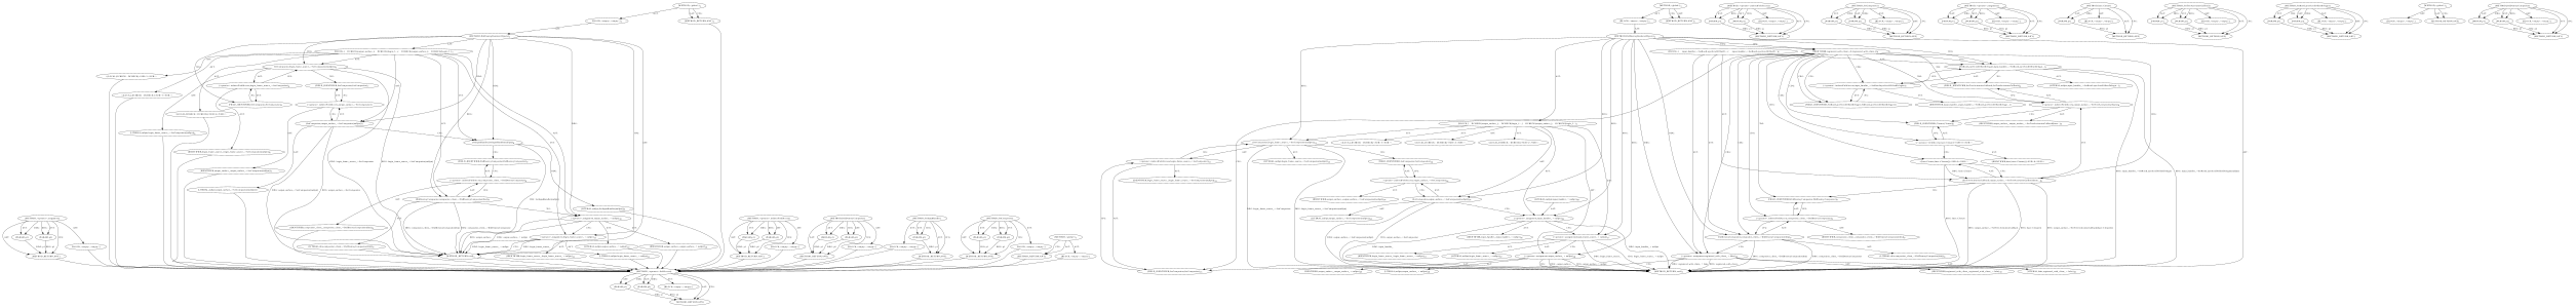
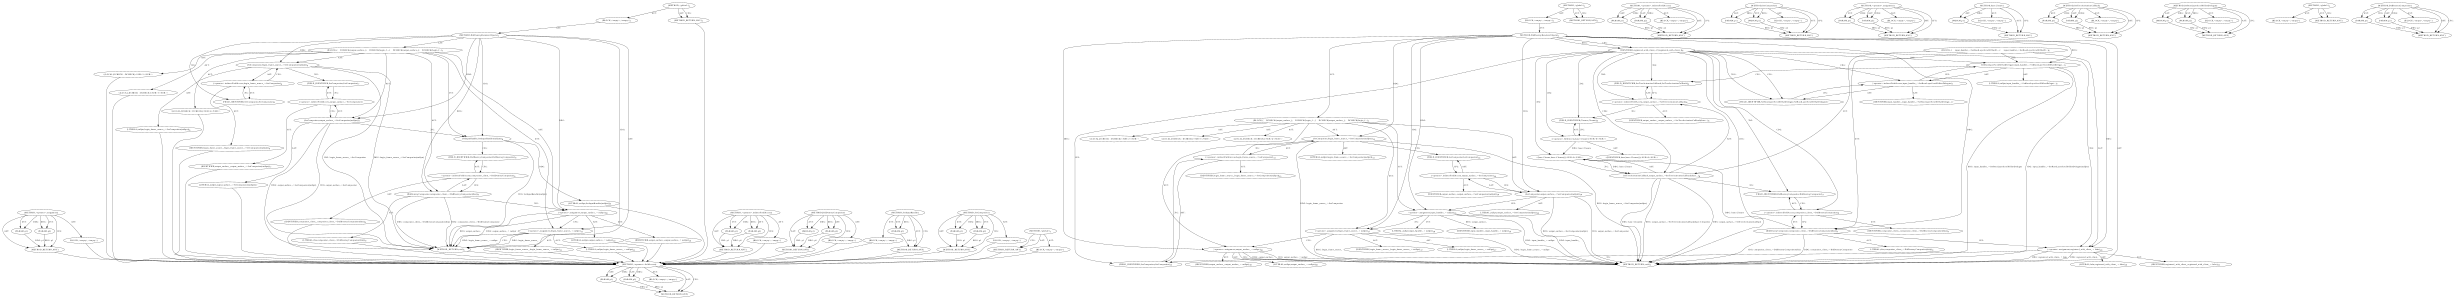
  digraph {
    fontname="Liberation Serif"
    node [fontname="Liberation Serif"]
    edge [fontname="Liberation Serif"]
    n1 [label=<(METHOD,&lt;operator&gt;.assignment)>]
    n2 [label=<(PARAM,p1)>]
    n3 [label=<(PARAM,p2)>]
    n4 [label=<(BLOCK,&lt;empty&gt;,&lt;empty&gt;)>]
    n5 [label=<(METHOD_RETURN,ANY)>]
    n6 [label=<(METHOD,&lt;operator&gt;.fieldAccess)>]
    n7 [label=<(PARAM,p1)>]
    n8 [label=<(PARAM,p2)>]
    n9 [label=<(BLOCK,&lt;empty&gt;,&lt;empty&gt;)>]
    n10 [label=<(METHOD_RETURN,ANY)>]
    n11 [label=<(METHOD,&lt;global&gt;)<SUB>1</SUB>>]
    n12 [label=<(BLOCK,&lt;empty&gt;,&lt;empty&gt;)<SUB>1</SUB>>]
    n13 [label=<(METHOD_RETURN,ANY)<SUB>1</SUB>>]
    n14 [label=<(METHOD,DidDestroyRendererObjects)<SUB>1</SUB>>]
    n15 [label=<(BLOCK,{    DCHECK(output_surface_);    DCHECK(begin_f...,{    DCHECK(output_surface_);    DCHECK(begin_f...)<SUB>1</SUB>>]
    n16 [label=<(SetCompositor,begin_frame_source_-&gt;SetCompositor(nullptr))<SUB>6</SUB>>]
    n17 [label=<(FIELD_IDENTIFIER,SetCompositor,SetCompositor)<SUB>6</SUB>>]
    n18 [label=<(SetCompositor,output_surface_-&gt;SetCompositor(nullptr))<SUB>7</SUB>>]
    n19 [label=<(SetInputHandler,SetInputHandler(nullptr))<SUB>8</SUB>>]
    n20 [label=<(DidDestroyCompositor,compositor_client_-&gt;DidDestroyCompositor(this))<SUB>9</SUB>>]
    n21 [label=<(&lt;operator&gt;.assignment,output_surface_ = nullptr)<SUB>10</SUB>>]
    n22 [label=<(&lt;operator&gt;.assignment,begin_frame_source_ = nullptr)<SUB>11</SUB>>]
    n23 [label=<(METHOD_RETURN,void)<SUB>1</SUB>>]
    n24 [label="<(LOCAL,DCHECK : DCHECK)<SUB>2</SUB>>"]
    n25 [label="<(LOCAL,DCHECK : DCHECK)<SUB>3</SUB>>"]
    n26 [label="<(LOCAL,DCHECK : DCHECK)<SUB>4</SUB>>"]
    n27 [label=<(&lt;operator&gt;.indirectFieldAccess,begin_frame_source_-&gt;SetCompositor)<SUB>6</SUB>>]
    n28 [label=<(LITERAL,nullptr,begin_frame_source_-&gt;SetCompositor(nullptr))<SUB>6</SUB>>]
    n29 [label=<(FIELD_IDENTIFIER,SetCompositor,SetCompositor)<SUB>7</SUB>>]
    n30 [label=<(&lt;operator&gt;.indirectFieldAccess,output_surface_-&gt;SetCompositor)<SUB>7</SUB>>]
    n31 [label=<(LITERAL,nullptr,output_surface_-&gt;SetCompositor(nullptr))<SUB>7</SUB>>]
    n32 [label=<(LITERAL,nullptr,SetInputHandler(nullptr))<SUB>8</SUB>>]
    n33 [label=<(FIELD_IDENTIFIER,DidDestroyCompositor,DidDestroyCompositor)<SUB>9</SUB>>]
    n34 [label=<(&lt;operator&gt;.indirectFieldAccess,compositor_client_-&gt;DidDestroyCompositor)<SUB>9</SUB>>]
    n35 [label=<(LITERAL,this,compositor_client_-&gt;DidDestroyCompositor(this))<SUB>9</SUB>>]
    n36 [label=<(IDENTIFIER,output_surface_,output_surface_ = nullptr)<SUB>10</SUB>>]
    n37 [label=<(LITERAL,nullptr,output_surface_ = nullptr)<SUB>10</SUB>>]
    n38 [label=<(IDENTIFIER,begin_frame_source_,begin_frame_source_ = nullptr)<SUB>11</SUB>>]
    n39 [label=<(LITERAL,nullptr,begin_frame_source_ = nullptr)<SUB>11</SUB>>]
    n40 [label=<(IDENTIFIER,begin_frame_source_,begin_frame_source_-&gt;SetCompositor(nullptr))<SUB>6</SUB>>]
    n41 [label=<(IDENTIFIER,output_surface_,output_surface_-&gt;SetCompositor(nullptr))<SUB>7</SUB>>]
    n42 [label=<(IDENTIFIER,compositor_client_,compositor_client_-&gt;DidDestroyCompositor(this))<SUB>9</SUB>>]
    n43 [label=<(METHOD,&lt;operator&gt;.indirectFieldAccess)>]
    n44 [label=<(PARAM,p1)>]
    n45 [label=<(PARAM,p2)>]
    n46 [label=<(BLOCK,&lt;empty&gt;,&lt;empty&gt;)>]
    n47 [label=<(METHOD_RETURN,ANY)>]
    n48 [label=<(METHOD,DidDestroyCompositor)>]
    n49 [label=<(PARAM,p1)>]
    n50 [label=<(PARAM,p2)>]
    n51 [label=<(BLOCK,&lt;empty&gt;,&lt;empty&gt;)>]
    n52 [label=<(METHOD_RETURN,ANY)>]
    n53 [label=<(METHOD,SetInputHandler)>]
    n54 [label=<(PARAM,p1)>]
    n55 [label=<(BLOCK,&lt;empty&gt;,&lt;empty&gt;)>]
    n56 [label=<(METHOD_RETURN,ANY)>]
    n57 [label=<(METHOD,SetCompositor)>]
    n58 [label=<(PARAM,p1)>]
    n59 [label=<(PARAM,p2)>]
    n60 [label=<(BLOCK,&lt;empty&gt;,&lt;empty&gt;)>]
    n61 [label=<(METHOD_RETURN,ANY)>]
    n62 [label=<(METHOD,&lt;global&gt;)<SUB>1</SUB>>]
    n63 [label=<(BLOCK,&lt;empty&gt;,&lt;empty&gt;)>]
    n64 [label=<(METHOD_RETURN,ANY)>]
    n65 [label=<(METHOD,&lt;global&gt;)<SUB>1</SUB>>]
    n66 [label=<(BLOCK,&lt;empty&gt;,&lt;empty&gt;)<SUB>1</SUB>>]
    n67 [label=<(METHOD_RETURN,ANY)<SUB>1</SUB>>]
    n68 [label=<(METHOD,DidDestroyRendererObjects)<SUB>1</SUB>>]
    n69 [label=<(BLOCK,{    DCHECK(output_surface_);    DCHECK(begin_f...,{    DCHECK(output_surface_);    DCHECK(begin_f...)<SUB>1</SUB>>]
    n70 [label=<(IDENTIFIER,registered_with_client_,if (registered_with_client_))<SUB>6</SUB>>]
    n71 [label=<(SetRootLayerScrollOffsetDelegate,input_handler_-&gt;SetRootLayerScrollOffsetDelegat...)<SUB>7</SUB>>]
    n72 [label=<(DidDestroyCompositor,compositor_client_-&gt;DidDestroyCompositor(this))<SUB>9</SUB>>]
    n73 [label=<(&lt;operator&gt;.assignment,registered_with_client_ = false)<SUB>20</SUB>>]
    n74 [label=<(SetCompositor,begin_frame_source_-&gt;SetCompositor(nullptr))<SUB>13</SUB>>]
    n75 [label=<(SetCompositor,output_surface_-&gt;SetCompositor(nullptr))<SUB>14</SUB>>]
    n76 [label=<(&lt;operator&gt;.assignment,input_handler_ = nullptr)<SUB>16</SUB>>]
    n77 [label=<(&lt;operator&gt;.assignment,begin_frame_source_ = nullptr)<SUB>17</SUB>>]
    n78 [label=<(&lt;operator&gt;.assignment,output_surface_ = nullptr)<SUB>18</SUB>>]
    n79 [label=<(METHOD_RETURN,void)<SUB>1</SUB>>]
    n80 [label="<(LOCAL,DCHECK : DCHECK)<SUB>2</SUB>>"]
    n81 [label="<(LOCAL,DCHECK : DCHECK)<SUB>3</SUB>>"]
    n82 [label="<(LOCAL,DCHECK : DCHECK)<SUB>4</SUB>>"]
    n83 [label=<(&lt;operator&gt;.indirectFieldAccess,input_handler_-&gt;SetRootLayerScrollOffsetDelegate)<SUB>7</SUB>>]
    n84 [label=<(FIELD_IDENTIFIER,SetRootLayerScrollOffsetDelegate,SetRootLayerScrollOffsetDelegate)<SUB>7</SUB>>]
    n85 [label=<(SetTreeActivationCallback,output_surface_-&gt;SetTreeActivationCallback(base...)<SUB>8</SUB>>]
    n86 [label=<(&lt;operator&gt;.indirectFieldAccess,output_surface_-&gt;SetTreeActivationCallback)<SUB>8</SUB>>]
    n87 [label=<(FIELD_IDENTIFIER,SetTreeActivationCallback,SetTreeActivationCallback)<SUB>8</SUB>>]
    n88 [label="<(base.Closure,base::Closure())<SUB>8</SUB>>"]
    n89 [label="<(&lt;operator&gt;.fieldAccess,base::Closure)<SUB>8</SUB>>"]
    n90 [label=<(FIELD_IDENTIFIER,Closure,Closure)<SUB>8</SUB>>]
    n91 [label=<(&lt;operator&gt;.indirectFieldAccess,compositor_client_-&gt;DidDestroyCompositor)<SUB>9</SUB>>]
    n92 [label=<(FIELD_IDENTIFIER,DidDestroyCompositor,DidDestroyCompositor)<SUB>9</SUB>>]
    n93 [label=<(FIELD_IDENTIFIER,SetCompositor,SetCompositor)<SUB>13</SUB>>]
    n94 [label=<(LITERAL,nullptr,input_handler_-&gt;SetRootLayerScrollOffsetDelegat...)<SUB>7</SUB>>]
    n95 [label=<(LITERAL,this,compositor_client_-&gt;DidDestroyCompositor(this))<SUB>9</SUB>>]
    n96 [label=<(IDENTIFIER,registered_with_client_,registered_with_client_ = false)<SUB>10</SUB>>]
    n97 [label=<(LITERAL,false,registered_with_client_ = false)<SUB>10</SUB>>]
    n98 [label=<(&lt;operator&gt;.indirectFieldAccess,begin_frame_source_-&gt;SetCompositor)<SUB>13</SUB>>]
    n99 [label=<(LITERAL,nullptr,begin_frame_source_-&gt;SetCompositor(nullptr))<SUB>13</SUB>>]
    n100 [label=<(FIELD_IDENTIFIER,SetCompositor,SetCompositor)<SUB>14</SUB>>]
    n101 [label=<(&lt;operator&gt;.indirectFieldAccess,output_surface_-&gt;SetCompositor)<SUB>14</SUB>>]
    n102 [label=<(LITERAL,nullptr,output_surface_-&gt;SetCompositor(nullptr))<SUB>14</SUB>>]
    n103 [label=<(IDENTIFIER,input_handler_,input_handler_ = nullptr)<SUB>16</SUB>>]
    n104 [label=<(LITERAL,nullptr,input_handler_ = nullptr)<SUB>18</SUB>>]
    n105 [label=<(IDENTIFIER,begin_frame_source_,begin_frame_source_ = nullptr)<SUB>17</SUB>>]
    n106 [label=<(LITERAL,nullptr,begin_frame_source_ = nullptr)<SUB>17</SUB>>]
    n107 [label=<(IDENTIFIER,output_surface_,output_surface_ = nullptr)<SUB>18</SUB>>]
    n108 [label=<(LITERAL,nullptr,output_surface_ = nullptr)<SUB>18</SUB>>]
    n109 [label=<(BLOCK,{     input_handler_-&gt;SetRootLayerScrollOffsetD...,{     input_handler_-&gt;SetRootLayerScrollOffsetD...)<SUB>6</SUB>>]
    n110 [label=<(IDENTIFIER,input_handler_,input_handler_-&gt;SetRootLayerScrollOffsetDelegat...)<SUB>7</SUB>>]
    n111 [label=<(IDENTIFIER,output_surface_,output_surface_-&gt;SetTreeActivationCallback(base...)<SUB>8</SUB>>]
    n112 [label="<(IDENTIFIER,base,base::Closure())<SUB>8</SUB>>"]
    n113 [label=<(IDENTIFIER,compositor_client_,compositor_client_-&gt;DidDestroyCompositor(this))<SUB>9</SUB>>]
    n114 [label=<(IDENTIFIER,begin_frame_source_,begin_frame_source_-&gt;SetCompositor(nullptr))<SUB>13</SUB>>]
    n115 [label=<(IDENTIFIER,output_surface_,output_surface_-&gt;SetCompositor(nullptr))<SUB>14</SUB>>]
    n116 [label=<(METHOD,&lt;operator&gt;.indirectFieldAccess)>]
    n117 [label=<(PARAM,p1)>]
    n118 [label=<(PARAM,p2)>]
    n119 [label=<(BLOCK,&lt;empty&gt;,&lt;empty&gt;)>]
    n120 [label=<(METHOD_RETURN,ANY)>]
    n121 [label=<(METHOD,SetCompositor)>]
    n122 [label=<(PARAM,p1)>]
    n123 [label=<(PARAM,p2)>]
    n124 [label=<(BLOCK,&lt;empty&gt;,&lt;empty&gt;)>]
    n125 [label=<(METHOD_RETURN,ANY)>]
    n126 [label=<(METHOD,&lt;operator&gt;.assignment)>]
    n127 [label=<(PARAM,p1)>]
    n128 [label=<(PARAM,p2)>]
    n129 [label=<(BLOCK,&lt;empty&gt;,&lt;empty&gt;)>]
    n130 [label=<(METHOD_RETURN,ANY)>]
    n131 [label=<(METHOD,base.Closure)>]
    n132 [label=<(PARAM,p1)>]
    n133 [label=<(BLOCK,&lt;empty&gt;,&lt;empty&gt;)>]
    n134 [label=<(METHOD_RETURN,ANY)>]
    n135 [label=<(METHOD,SetTreeActivationCallback)>]
    n136 [label=<(PARAM,p1)>]
    n137 [label=<(PARAM,p2)>]
    n138 [label=<(BLOCK,&lt;empty&gt;,&lt;empty&gt;)>]
    n139 [label=<(METHOD_RETURN,ANY)>]
    n140 [label=<(METHOD,SetRootLayerScrollOffsetDelegate)>]
    n141 [label=<(PARAM,p1)>]
    n142 [label=<(PARAM,p2)>]
    n143 [label=<(BLOCK,&lt;empty&gt;,&lt;empty&gt;)>]
    n144 [label=<(METHOD_RETURN,ANY)>]
    n145 [label=<(METHOD,&lt;global&gt;)<SUB>1</SUB>>]
    n146 [label=<(BLOCK,&lt;empty&gt;,&lt;empty&gt;)>]
    n147 [label=<(METHOD_RETURN,ANY)>]
    n148 [label=<(METHOD,DidDestroyCompositor)>]
    n149 [label=<(PARAM,p1)>]
    n150 [label=<(PARAM,p2)>]
    n151 [label=<(BLOCK,&lt;empty&gt;,&lt;empty&gt;)>]
    n152 [label=<(METHOD_RETURN,ANY)>]
    n1 -> n2 [label="AST: "]
    n1 -> n2 [label="DDG: "]
    n1 -> n3 [label="AST: "]
    n1 -> n3 [label="DDG: "]
    n1 -> n4 [label="AST: "]
    n1 -> n5 [label="AST: "]
    n1 -> n5 [label="CFG: "]
    n2 -> n5 [label="DDG: p1"]
    n3 -> n5 [label="DDG: p2"]
    n4 -> n6
    n5 -> n6
    n6 -> n7 [label="AST: "]
    n6 -> n7 [label="DDG: "]
    n6 -> n8 [label="AST: "]
    n6 -> n8 [label="DDG: "]
    n6 -> n9 [label="AST: "]
    n6 -> n10 [label="AST: "]
    n6 -> n10 [label="CFG: "]
    n7 -> n10 [label="DDG: p1"]
    n8 -> n10 [label="DDG: p2"]
    n11 -> n12 [label="AST: "]
    n11 -> n13 [label="AST: "]
    n11 -> n13 [label="CFG: "]
    n12 -> n14 [label="AST: "]
    n13 -> n6
    n14 -> n15 [label="AST: "]
    n14 -> n16 [label="DDG: "]
    n14 -> n17 [label="CFG: "]
    n14 -> n18 [label="DDG: "]
    n14 -> n19 [label="DDG: "]
    n14 -> n20 [label="DDG: "]
    n14 -> n21 [label="DDG: "]
    n14 -> n22 [label="DDG: "]
    n14 -> n23 [label="AST: "]
    n15 -> n16 [label="AST: "]
    n15 -> n18 [label="AST: "]
    n15 -> n19 [label="AST: "]
    n15 -> n20 [label="AST: "]
    n15 -> n21 [label="AST: "]
    n15 -> n22 [label="AST: "]
    n15 -> n24 [label="AST: "]
    n15 -> n25 [label="AST: "]
    n15 -> n26 [label="AST: "]
    n16 -> n23 [label="DDG: begin_frame_source_-&gt;SetCompositor"]
    n16 -> n23 [label="DDG: begin_frame_source_-&gt;SetCompositor(nullptr)"]
    n16 -> n27 [label="AST: "]
    n16 -> n28 [label="AST: "]
    n16 -> n29 [label="CFG: "]
    n17 -> n27 [label="CFG: "]
    n18 -> n19 [label="CFG: "]
    n18 -> n23 [label="DDG: output_surface_-&gt;SetCompositor"]
    n18 -> n23 [label="DDG: output_surface_-&gt;SetCompositor(nullptr)"]
    n18 -> n30 [label="AST: "]
    n18 -> n31 [label="AST: "]
    n19 -> n23 [label="DDG: SetInputHandler(nullptr)"]
    n19 -> n32 [label="DDG: "]
    n19 -> n33 [label="CFG: "]
    n20 -> n21 [label="CFG: "]
    n20 -> n23 [label="DDG: compositor_client_-&gt;DidDestroyCompositor"]
    n20 -> n23 [label="DDG: compositor_client_-&gt;DidDestroyCompositor(this)"]
    n20 -> n34 [label="AST: "]
    n20 -> n35 [label="AST: "]
    n21 -> n22 [label="CFG: "]
    n21 -> n23 [label="DDG: output_surface_"]
    n21 -> n23 [label="DDG: output_surface_ = nullptr"]
    n21 -> n36 [label="AST: "]
    n21 -> n37 [label="AST: "]
    n22 -> n23 [label="CFG: "]
    n22 -> n23 [label="DDG: begin_frame_source_"]
    n22 -> n23 [label="DDG: begin_frame_source_ = nullptr"]
    n22 -> n38 [label="AST: "]
    n22 -> n39 [label="AST: "]
    n23 -> n6
    n24 -> n6
    n25 -> n6
    n26 -> n6
    n27 -> n16 [label="CFG: "]
    n27 -> n17 [label="AST: "]
    n27 -> n40 [label="AST: "]
    n28 -> n6
    n29 -> n30 [label="CFG: "]
    n30 -> n18 [label="CFG: "]
    n30 -> n29 [label="AST: "]
    n30 -> n41 [label="AST: "]
    n31 -> n6
    n32 -> n6
    n33 -> n34 [label="CFG: "]
    n34 -> n20 [label="CFG: "]
    n34 -> n33 [label="AST: "]
    n34 -> n42 [label="AST: "]
    n35 -> n6
    n36 -> n6
    n37 -> n6
    n38 -> n6
    n39 -> n6
    n40 -> n6
    n41 -> n6
    n42 -> n6
    n43 -> n44 [label="AST: "]
    n43 -> n44 [label="DDG: "]
    n43 -> n45 [label="AST: "]
    n43 -> n45 [label="DDG: "]
    n43 -> n46 [label="AST: "]
    n43 -> n47 [label="AST: "]
    n43 -> n47 [label="CFG: "]
    n44 -> n47 [label="DDG: p1"]
    n45 -> n47 [label="DDG: p2"]
    n46 -> n6
    n47 -> n6
    n48 -> n49 [label="AST: "]
    n48 -> n49 [label="DDG: "]
    n48 -> n50 [label="AST: "]
    n48 -> n50 [label="DDG: "]
    n48 -> n51 [label="AST: "]
    n48 -> n52 [label="AST: "]
    n48 -> n52 [label="CFG: "]
    n49 -> n52 [label="DDG: p1"]
    n50 -> n52 [label="DDG: p2"]
    n51 -> n6
    n52 -> n6
    n53 -> n54 [label="AST: "]
    n53 -> n54 [label="DDG: "]
    n53 -> n55 [label="AST: "]
    n53 -> n56 [label="AST: "]
    n53 -> n56 [label="CFG: "]
    n54 -> n56 [label="DDG: p1"]
    n55 -> n6
    n56 -> n6
    n57 -> n58 [label="AST: "]
    n57 -> n58 [label="DDG: "]
    n57 -> n59 [label="AST: "]
    n57 -> n59 [label="DDG: "]
    n57 -> n60 [label="AST: "]
    n57 -> n61 [label="AST: "]
    n57 -> n61 [label="CFG: "]
    n58 -> n61 [label="DDG: p1"]
    n59 -> n61 [label="DDG: p2"]
    n60 -> n6
    n61 -> n6
    n62 -> n63 [label="AST: "]
    n62 -> n64 [label="AST: "]
    n62 -> n64 [label="CFG: "]
    n63 -> n6
    n64 -> n6
    n65 -> n66 [label="AST: "]
    n65 -> n67 [label="AST: "]
    n65 -> n67 [label="CFG: "]
    n66 -> n68 [label="AST: "]
    n68 -> n69 [label="AST: "]
    n68 -> n70 [label="CFG: "]
    n68 -> n70 [label="DDG: "]
    n68 -> n71 [label="DDG: "]
    n68 -> n72 [label="DDG: "]
    n68 -> n73 [label="DDG: "]
    n68 -> n74 [label="DDG: "]
    n68 -> n75 [label="DDG: "]
    n68 -> n76 [label="DDG: "]
    n68 -> n77 [label="DDG: "]
    n68 -> n78 [label="DDG: "]
    n68 -> n79 [label="AST: "]
    n69 -> n74 [label="AST: "]
    n69 -> n75 [label="AST: "]
    n69 -> n76 [label="AST: "]
    n69 -> n77 [label="AST: "]
    n69 -> n78 [label="AST: "]
    n69 -> n80 [label="AST: "]
    n69 -> n81 [label="AST: "]
    n69 -> n82 [label="AST: "]
    n70 -> n71 [label="CDG: "]
    n70 -> n72 [label="CDG: "]
    n70 -> n73 [label="CDG: "]
    n70 -> n83 [label="CDG: "]
    n70 -> n84 [label="CFG: "]
    n70 -> n84 [label="CDG: "]
    n70 -> n85 [label="CDG: "]
    n70 -> n86 [label="CDG: "]
    n70 -> n87 [label="CDG: "]
    n70 -> n88 [label="CDG: "]
    n70 -> n89 [label="CDG: "]
    n70 -> n90 [label="CDG: "]
    n70 -> n91 [label="CDG: "]
    n70 -> n92 [label="CDG: "]
    n70 -> n93 [label="CFG: "]
    n71 -> n79 [label="DDG: input_handler_-&gt;SetRootLayerScrollOffsetDelegate"]
    n71 -> n79 [label="DDG: input_handler_-&gt;SetRootLayerScrollOffsetDelegate(nullptr)"]
    n71 -> n83 [label="AST: "]
    n71 -> n87 [label="CFG: "]
    n71 -> n94 [label="AST: "]
    n72 -> n73 [label="CFG: "]
    n72 -> n79 [label="DDG: compositor_client_-&gt;DidDestroyCompositor"]
    n72 -> n79 [label="DDG: compositor_client_-&gt;DidDestroyCompositor(this)"]
    n72 -> n91 [label="AST: "]
    n72 -> n95 [label="AST: "]
    n73 -> n79 [label="DDG: registered_with_client_ = false"]
    n73 -> n79 [label="DDG: registered_with_client_"]
    n73 -> n93 [label="CFG: "]
    n73 -> n96 [label="AST: "]
    n73 -> n97 [label="AST: "]
    n74 -> n79 [label="DDG: begin_frame_source_-&gt;SetCompositor"]
    n74 -> n79 [label="DDG: begin_frame_source_-&gt;SetCompositor(nullptr)"]
    n74 -> n98 [label="AST: "]
    n74 -> n99 [label="AST: "]
    n74 -> n100 [label="CFG: "]
    n75 -> n76 [label="CFG: "]
    n75 -> n79 [label="DDG: output_surface_-&gt;SetCompositor"]
    n75 -> n79 [label="DDG: output_surface_-&gt;SetCompositor(nullptr)"]
    n75 -> n101 [label="AST: "]
    n75 -> n102 [label="AST: "]
    n76 -> n77 [label="CFG: "]
    n76 -> n79 [label="DDG: input_handler_"]
    n76 -> n79 [label="DDG: input_handler_ = nullptr"]
-   n76 -> n103 [label="AST: "]
-   n104 -> n76 [label="AST: "]
+   n76 -> n103 [label="DDG: output_surface_"]
+   n76 -> n104 [label="AST: "]
    n77 -> n78 [label="CFG: "]
    n77 -> n79 [label="DDG: begin_frame_source_"]
    n77 -> n79 [label="DDG: begin_frame_source_ = nullptr"]
    n77 -> n105 [label="AST: "]
    n77 -> n106 [label="AST: "]
    n78 -> n79 [label="CFG: "]
    n78 -> n79 [label="DDG: output_surface_"]
    n78 -> n79 [label="DDG: output_surface_ = nullptr"]
    n78 -> n107 [label="AST: "]
    n78 -> n108 [label="AST: "]
    n83 -> n71 [label="CFG: "]
    n83 -> n84 [label="AST: "]
    n83 -> n110 [label="AST: "]
    n84 -> n83 [label="CFG: "]
    n85 -> n79 [label="DDG: output_surface_-&gt;SetTreeActivationCallback"]
    n85 -> n79 [label="DDG: base::Closure()"]
    n85 -> n79 [label="DDG: output_surface_-&gt;SetTreeActivationCallback(base::Closure())"]
    n85 -> n86 [label="AST: "]
    n85 -> n88 [label="AST: "]
    n85 -> n92 [label="CFG: "]
    n86 -> n87 [label="AST: "]
    n86 -> n90 [label="CFG: "]
    n86 -> n111 [label="AST: "]
    n87 -> n86 [label="CFG: "]
    n88 -> n79 [label="DDG: base::Closure"]
    n88 -> n85 [label="CFG: "]
    n88 -> n85 [label="DDG: base::Closure"]
-   n89 -> n88 [label="CFG: "]
+   n89 -> n88 [label="DDG: base::Closure"]
    n89 -> n90 [label="AST: "]
    n89 -> n112 [label="AST: "]
    n90 -> n89 [label="CFG: "]
    n91 -> n72 [label="CFG: "]
    n91 -> n92 [label="AST: "]
    n91 -> n113 [label="AST: "]
    n92 -> n91 [label="CFG: "]
    n93 -> n98 [label="CFG: "]
    n98 -> n74 [label="CFG: "]
    n98 -> n93 [label="AST: "]
    n98 -> n114 [label="AST: "]
    n100 -> n101 [label="CFG: "]
    n101 -> n75 [label="CFG: "]
    n101 -> n100 [label="AST: "]
    n101 -> n115 [label="AST: "]
    n109 -> n71 [label="AST: "]
    n109 -> n72 [label="AST: "]
    n109 -> n73 [label="AST: "]
    n109 -> n85 [label="AST: "]
    n116 -> n117 [label="AST: "]
    n116 -> n117 [label="DDG: "]
    n116 -> n118 [label="AST: "]
    n116 -> n118 [label="DDG: "]
    n116 -> n119 [label="AST: "]
    n116 -> n120 [label="AST: "]
    n116 -> n120 [label="CFG: "]
    n117 -> n120 [label="DDG: p1"]
    n118 -> n120 [label="DDG: p2"]
    n121 -> n122 [label="AST: "]
    n121 -> n122 [label="DDG: "]
    n121 -> n123 [label="AST: "]
    n121 -> n123 [label="DDG: "]
    n121 -> n124 [label="AST: "]
    n121 -> n125 [label="AST: "]
    n121 -> n125 [label="CFG: "]
    n122 -> n125 [label="DDG: p1"]
    n123 -> n125 [label="DDG: p2"]
    n126 -> n127 [label="AST: "]
    n126 -> n127 [label="DDG: "]
    n126 -> n128 [label="AST: "]
    n126 -> n128 [label="DDG: "]
    n126 -> n129 [label="AST: "]
    n126 -> n130 [label="AST: "]
    n126 -> n130 [label="CFG: "]
    n127 -> n130 [label="DDG: p1"]
    n128 -> n130 [label="DDG: p2"]
    n131 -> n132 [label="AST: "]
    n131 -> n132 [label="DDG: "]
    n131 -> n133 [label="AST: "]
    n131 -> n134 [label="AST: "]
    n131 -> n134 [label="CFG: "]
    n132 -> n134 [label="DDG: p1"]
    n135 -> n136 [label="AST: "]
    n135 -> n136 [label="DDG: "]
    n135 -> n137 [label="AST: "]
    n135 -> n137 [label="DDG: "]
    n135 -> n138 [label="AST: "]
    n135 -> n139 [label="AST: "]
    n135 -> n139 [label="CFG: "]
    n136 -> n139 [label="DDG: p1"]
    n137 -> n139 [label="DDG: p2"]
    n140 -> n141 [label="AST: "]
    n140 -> n141 [label="DDG: "]
    n140 -> n142 [label="AST: "]
    n140 -> n142 [label="DDG: "]
    n140 -> n143 [label="AST: "]
    n140 -> n144 [label="AST: "]
    n140 -> n144 [label="CFG: "]
    n141 -> n144 [label="DDG: p1"]
    n142 -> n144 [label="DDG: p2"]
    n145 -> n146 [label="AST: "]
    n145 -> n147 [label="AST: "]
    n145 -> n147 [label="CFG: "]
    n148 -> n149 [label="AST: "]
    n148 -> n149 [label="DDG: "]
    n148 -> n150 [label="AST: "]
    n148 -> n150 [label="DDG: "]
    n148 -> n151 [label="AST: "]
    n148 -> n152 [label="AST: "]
    n148 -> n152 [label="CFG: "]
    n149 -> n152 [label="DDG: p1"]
    n150 -> n152 [label="DDG: p2"]
  }
